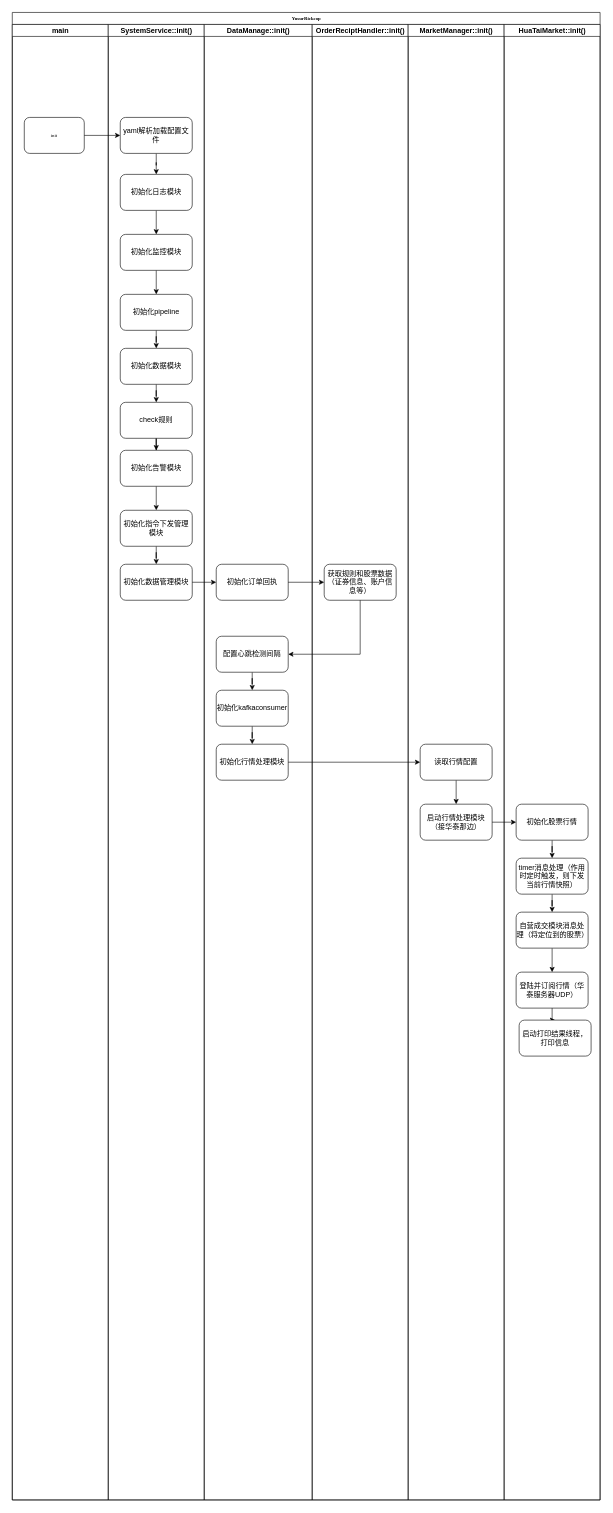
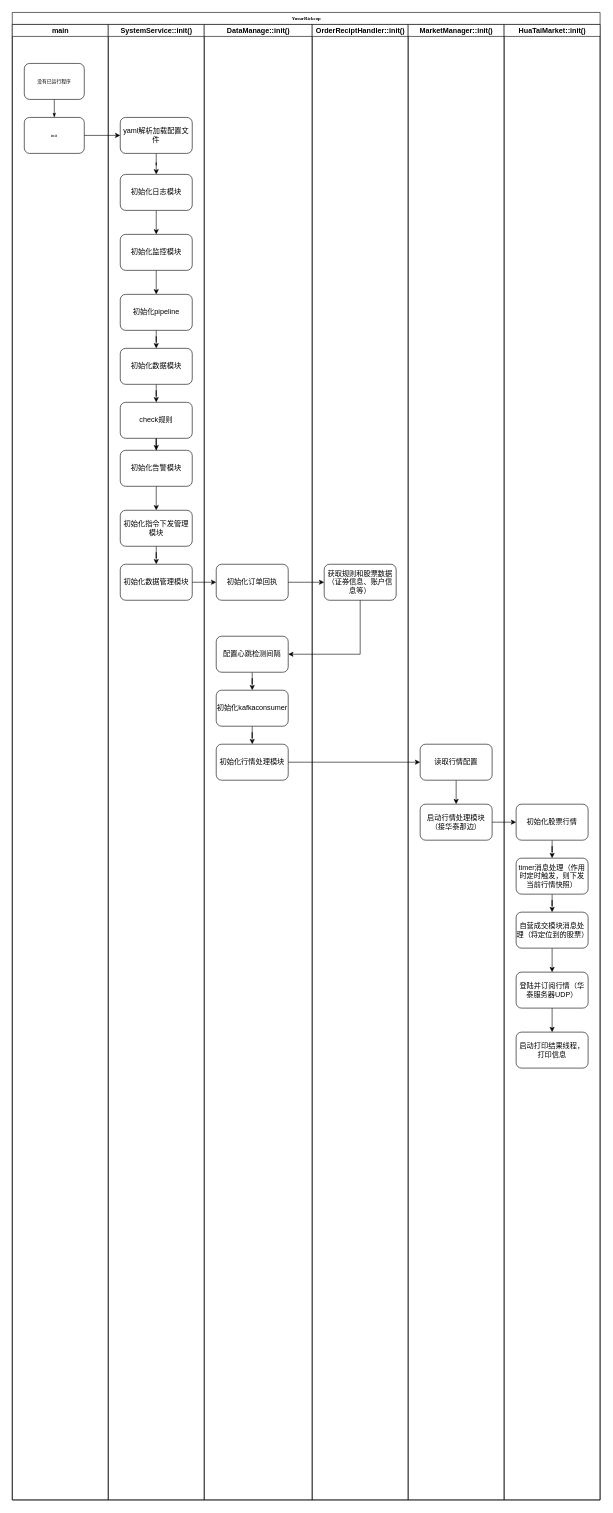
  <mxCell id="0" />
  <mxCell id="1" parent="0" />
  <mxCell id="2" value="YusurRickcop" style="swimlane;html=1;childLayout=stackLayout;startSize=20;rounded=0;shadow=0;labelBackgroundColor=none;strokeWidth=1;fontFamily=Verdana;fontSize=8;align=center;" parent="1" vertex="1"><mxGeometry x="20" y="20" width="980" height="2480" as="geometry" /></mxCell>
  <mxCell id="3" value="main" style="swimlane;html=1;startSize=20;" parent="2" vertex="1"><mxGeometry y="20" width="160" height="2460" as="geometry"><mxRectangle y="20" width="40" height="730" as="alternateBounds" /></mxGeometry></mxCell>
+ <mxCell id="4" value="没有已运行程序" style="rounded=1;whiteSpace=wrap;html=1;shadow=0;labelBackgroundColor=none;strokeWidth=1;fontFamily=Verdana;fontSize=8;align=center;" parent="3" vertex="1"><mxGeometry x="20" y="65" width="100" height="60" as="geometry" /></mxCell>
  <mxCell id="5" value="init" style="rounded=1;whiteSpace=wrap;html=1;shadow=0;labelBackgroundColor=none;strokeWidth=1;fontFamily=Verdana;fontSize=8;align=center;" parent="3" vertex="1"><mxGeometry x="20" y="155" width="100" height="60" as="geometry" /></mxCell>
+ <mxCell id="6" style="edgeStyle=orthogonalEdgeStyle;rounded=1;html=1;labelBackgroundColor=none;startArrow=none;startFill=0;startSize=5;endArrow=classicThin;endFill=1;endSize=5;jettySize=auto;orthogonalLoop=1;strokeWidth=1;fontFamily=Verdana;fontSize=8;exitX=0.5;exitY=1;exitDx=0;exitDy=0;entryX=0.5;entryY=0;entryDx=0;entryDy=0;" parent="3" source="4" target="5" edge="1"><mxGeometry relative="1" as="geometry"><mxPoint x="190" y="95" as="targetPoint" /></mxGeometry></mxCell>
  <mxCell id="7" value="SystemService::init()" style="swimlane;html=1;startSize=20;" parent="2" vertex="1"><mxGeometry x="160" y="20" width="160" height="2460" as="geometry"><mxRectangle x="160" y="20" width="40" height="730" as="alternateBounds" /></mxGeometry></mxCell>
  <mxCell id="8" value="" style="edgeStyle=orthogonalEdgeStyle;rounded=0;orthogonalLoop=1;jettySize=auto;html=1;" edge="1" parent="7" source="9" target="11"><mxGeometry relative="1" as="geometry" /></mxCell>
  <mxCell id="9" value="yaml解析加载配置文件" style="rounded=1;whiteSpace=wrap;html=1;" vertex="1" parent="7"><mxGeometry x="20" y="155" width="120" height="60" as="geometry" /></mxCell>
  <mxCell id="10" value="" style="edgeStyle=orthogonalEdgeStyle;rounded=0;orthogonalLoop=1;jettySize=auto;html=1;" edge="1" parent="7" source="11" target="13"><mxGeometry relative="1" as="geometry" /></mxCell>
  <mxCell id="11" value="初始化日志模块" style="whiteSpace=wrap;html=1;rounded=1;" vertex="1" parent="7"><mxGeometry x="20" y="250" width="120" height="60" as="geometry" /></mxCell>
  <mxCell id="12" value="" style="edgeStyle=orthogonalEdgeStyle;rounded=0;orthogonalLoop=1;jettySize=auto;html=1;" edge="1" parent="7" source="13" target="15"><mxGeometry relative="1" as="geometry" /></mxCell>
  <mxCell id="13" value="初始化监控模块" style="whiteSpace=wrap;html=1;rounded=1;" vertex="1" parent="7"><mxGeometry x="20" y="350" width="120" height="60" as="geometry" /></mxCell>
  <mxCell id="14" value="" style="edgeStyle=orthogonalEdgeStyle;rounded=0;orthogonalLoop=1;jettySize=auto;html=1;" edge="1" parent="7" source="15" target="17"><mxGeometry relative="1" as="geometry" /></mxCell>
  <mxCell id="15" value="初始化pipeline" style="whiteSpace=wrap;html=1;rounded=1;" vertex="1" parent="7"><mxGeometry x="20" y="450" width="120" height="60" as="geometry" /></mxCell>
  <mxCell id="16" value="" style="edgeStyle=orthogonalEdgeStyle;rounded=0;orthogonalLoop=1;jettySize=auto;html=1;" edge="1" parent="7" source="17" target="19"><mxGeometry relative="1" as="geometry" /></mxCell>
  <mxCell id="17" value="初始化数据模块" style="whiteSpace=wrap;html=1;rounded=1;" vertex="1" parent="7"><mxGeometry x="20" y="540" width="120" height="60" as="geometry" /></mxCell>
  <mxCell id="18" value="" style="edgeStyle=orthogonalEdgeStyle;rounded=0;orthogonalLoop=1;jettySize=auto;html=1;" edge="1" parent="7" source="19" target="21"><mxGeometry relative="1" as="geometry" /></mxCell>
  <mxCell id="19" value="check规则" style="whiteSpace=wrap;html=1;rounded=1;" vertex="1" parent="7"><mxGeometry x="20" y="630" width="120" height="60" as="geometry" /></mxCell>
  <mxCell id="20" value="" style="edgeStyle=orthogonalEdgeStyle;rounded=0;orthogonalLoop=1;jettySize=auto;html=1;" edge="1" parent="7" source="21" target="23"><mxGeometry relative="1" as="geometry" /></mxCell>
  <mxCell id="21" value="初始化告警模块" style="whiteSpace=wrap;html=1;rounded=1;" vertex="1" parent="7"><mxGeometry x="20" y="710" width="120" height="60" as="geometry" /></mxCell>
  <mxCell id="22" value="" style="edgeStyle=orthogonalEdgeStyle;rounded=0;orthogonalLoop=1;jettySize=auto;html=1;" edge="1" parent="7" source="23" target="24"><mxGeometry relative="1" as="geometry" /></mxCell>
  <mxCell id="23" value="初始化指令下发管理模块" style="whiteSpace=wrap;html=1;rounded=1;" vertex="1" parent="7"><mxGeometry x="20" y="810" width="120" height="60" as="geometry" /></mxCell>
  <mxCell id="24" value="初始化数据管理模块" style="whiteSpace=wrap;html=1;rounded=1;" vertex="1" parent="7"><mxGeometry x="20" y="900" width="120" height="60" as="geometry" /></mxCell>
  <mxCell id="25" value="" style="endArrow=classic;html=1;rounded=0;exitX=1;exitY=0.5;exitDx=0;exitDy=0;entryX=0;entryY=0.5;entryDx=0;entryDy=0;" edge="1" parent="2" source="5" target="9"><mxGeometry width="50" height="50" relative="1" as="geometry"><mxPoint x="310" y="410" as="sourcePoint" /><mxPoint x="360" y="360" as="targetPoint" /></mxGeometry></mxCell>
  <mxCell id="26" value="DataManage::init()" style="swimlane;html=1;startSize=20;" vertex="1" parent="2"><mxGeometry x="320" y="20" width="180" height="2460" as="geometry" /></mxCell>
  <mxCell id="27" value="初始化订单回执" style="whiteSpace=wrap;html=1;rounded=1;" vertex="1" parent="26"><mxGeometry x="20" y="900" width="120" height="60" as="geometry" /></mxCell>
  <mxCell id="28" value="" style="edgeStyle=orthogonalEdgeStyle;rounded=0;orthogonalLoop=1;jettySize=auto;html=1;" edge="1" parent="26" source="29" target="31"><mxGeometry relative="1" as="geometry" /></mxCell>
  <mxCell id="29" value="配置心跳检测间隔" style="rounded=1;whiteSpace=wrap;html=1;" vertex="1" parent="26"><mxGeometry x="20" y="1020" width="120" height="60" as="geometry" /></mxCell>
  <mxCell id="30" value="" style="edgeStyle=orthogonalEdgeStyle;rounded=0;orthogonalLoop=1;jettySize=auto;html=1;" edge="1" parent="26" source="31" target="32"><mxGeometry relative="1" as="geometry" /></mxCell>
  <mxCell id="31" value="初始化kafkaconsumer" style="whiteSpace=wrap;html=1;rounded=1;" vertex="1" parent="26"><mxGeometry x="20" y="1110" width="120" height="60" as="geometry" /></mxCell>
  <mxCell id="32" value="初始化行情处理模块" style="whiteSpace=wrap;html=1;rounded=1;" vertex="1" parent="26"><mxGeometry x="20" y="1200" width="120" height="60" as="geometry" /></mxCell>
  <mxCell id="33" value="OrderReciptHandler::init()" style="swimlane;html=1;startSize=20;" vertex="1" parent="2"><mxGeometry x="500" y="20" width="160" height="2460" as="geometry" /></mxCell>
  <mxCell id="34" value="获取规则和股票数据（证券信息、账户信息等）" style="rounded=1;whiteSpace=wrap;html=1;" vertex="1" parent="33"><mxGeometry x="20" y="900" width="120" height="60" as="geometry" /></mxCell>
  <mxCell id="35" value="" style="endArrow=classic;html=1;rounded=0;exitX=1;exitY=0.5;exitDx=0;exitDy=0;entryX=0;entryY=0.5;entryDx=0;entryDy=0;" edge="1" parent="2" source="24" target="27"><mxGeometry width="50" height="50" relative="1" as="geometry"><mxPoint x="340" y="1090" as="sourcePoint" /><mxPoint x="390" y="1040" as="targetPoint" /></mxGeometry></mxCell>
  <mxCell id="36" value="" style="endArrow=classic;html=1;rounded=0;entryX=0;entryY=0.5;entryDx=0;entryDy=0;" edge="1" parent="2" source="27" target="34"><mxGeometry width="50" height="50" relative="1" as="geometry"><mxPoint x="460" y="990" as="sourcePoint" /><mxPoint x="510" y="940" as="targetPoint" /></mxGeometry></mxCell>
  <mxCell id="37" value="" style="endArrow=classic;html=1;rounded=0;exitX=0.5;exitY=1;exitDx=0;exitDy=0;entryX=1;entryY=0.5;entryDx=0;entryDy=0;" edge="1" parent="2" source="34" target="29"><mxGeometry width="50" height="50" relative="1" as="geometry"><mxPoint x="440" y="1120" as="sourcePoint" /><mxPoint x="490" y="1070" as="targetPoint" /><Array as="points"><mxPoint x="580" y="1070" /></Array></mxGeometry></mxCell>
  <mxCell id="38" value="MarketManager::init()" style="swimlane;html=1;startSize=20;" vertex="1" parent="2"><mxGeometry x="660" y="20" width="160" height="2460" as="geometry" /></mxCell>
  <mxCell id="39" value="" style="edgeStyle=orthogonalEdgeStyle;rounded=0;orthogonalLoop=1;jettySize=auto;html=1;" edge="1" parent="38" source="40" target="41"><mxGeometry relative="1" as="geometry" /></mxCell>
  <mxCell id="40" value="读取行情配置" style="rounded=1;whiteSpace=wrap;html=1;" vertex="1" parent="38"><mxGeometry x="20" y="1200" width="120" height="60" as="geometry" /></mxCell>
  <mxCell id="41" value="启动行情处理模块（接华泰那边）" style="whiteSpace=wrap;html=1;rounded=1;" vertex="1" parent="38"><mxGeometry x="20" y="1300" width="120" height="60" as="geometry" /></mxCell>
  <mxCell id="42" value="" style="endArrow=classic;html=1;rounded=0;entryX=0;entryY=0.5;entryDx=0;entryDy=0;exitX=1;exitY=0.5;exitDx=0;exitDy=0;" edge="1" parent="2" source="32" target="40"><mxGeometry width="50" height="50" relative="1" as="geometry"><mxPoint x="430" y="1280" as="sourcePoint" /><mxPoint x="480" y="1230" as="targetPoint" /></mxGeometry></mxCell>
  <mxCell id="43" value="HuaTaiMarket::init()" style="swimlane;html=1;startSize=20;" vertex="1" parent="2"><mxGeometry x="820" y="20" width="160" height="2460" as="geometry" /></mxCell>
  <mxCell id="44" value="" style="edgeStyle=orthogonalEdgeStyle;rounded=0;orthogonalLoop=1;jettySize=auto;html=1;" edge="1" parent="43" source="45" target="47"><mxGeometry relative="1" as="geometry" /></mxCell>
  <mxCell id="45" value="初始化股票行情" style="rounded=1;whiteSpace=wrap;html=1;" vertex="1" parent="43"><mxGeometry x="20" y="1300" width="120" height="60" as="geometry" /></mxCell>
  <mxCell id="46" value="" style="edgeStyle=orthogonalEdgeStyle;rounded=0;orthogonalLoop=1;jettySize=auto;html=1;" edge="1" parent="43" source="47" target="49"><mxGeometry relative="1" as="geometry" /></mxCell>
  <mxCell id="47" value="timer消息处理（作用时定时触发，则下发当前行情快照）" style="whiteSpace=wrap;html=1;rounded=1;" vertex="1" parent="43"><mxGeometry x="20" y="1390" width="120" height="60" as="geometry" /></mxCell>
  <mxCell id="48" value="" style="edgeStyle=orthogonalEdgeStyle;rounded=0;orthogonalLoop=1;jettySize=auto;html=1;" edge="1" parent="43" source="49" target="51"><mxGeometry relative="1" as="geometry" /></mxCell>
  <mxCell id="49" value="自营成交模块消息处理（将定位到的股票）" style="whiteSpace=wrap;html=1;rounded=1;" vertex="1" parent="43"><mxGeometry x="20" y="1480" width="120" height="60" as="geometry" /></mxCell>
  <mxCell id="50" value="" style="edgeStyle=orthogonalEdgeStyle;rounded=0;orthogonalLoop=1;jettySize=auto;html=1;" edge="1" parent="43" source="51" target="52"><mxGeometry relative="1" as="geometry" /></mxCell>
  <mxCell id="51" value="登陆并订阅行情（华泰服务器UDP）" style="whiteSpace=wrap;html=1;rounded=1;" vertex="1" parent="43"><mxGeometry x="20" y="1580" width="120" height="60" as="geometry" /></mxCell>
- <mxCell id="52" value="启动打印结果线程，打印信息" style="whiteSpace=wrap;html=1;rounded=1;" vertex="1" parent="43"><mxGeometry x="25" y="1660" width="120" height="60" as="geometry" /></mxCell>
+ <mxCell id="52" value="启动打印结果线程，打印信息" style="whiteSpace=wrap;html=1;rounded=1;" vertex="1" parent="43"><mxGeometry x="20" y="1680" width="120" height="60" as="geometry" /></mxCell>
  <mxCell id="53" value="" style="endArrow=classic;html=1;rounded=0;exitX=1;exitY=0.5;exitDx=0;exitDy=0;entryX=0;entryY=0.5;entryDx=0;entryDy=0;" edge="1" parent="2" source="41" target="45"><mxGeometry width="50" height="50" relative="1" as="geometry"><mxPoint x="850" y="1490" as="sourcePoint" /><mxPoint x="900" y="1440" as="targetPoint" /></mxGeometry></mxCell>
